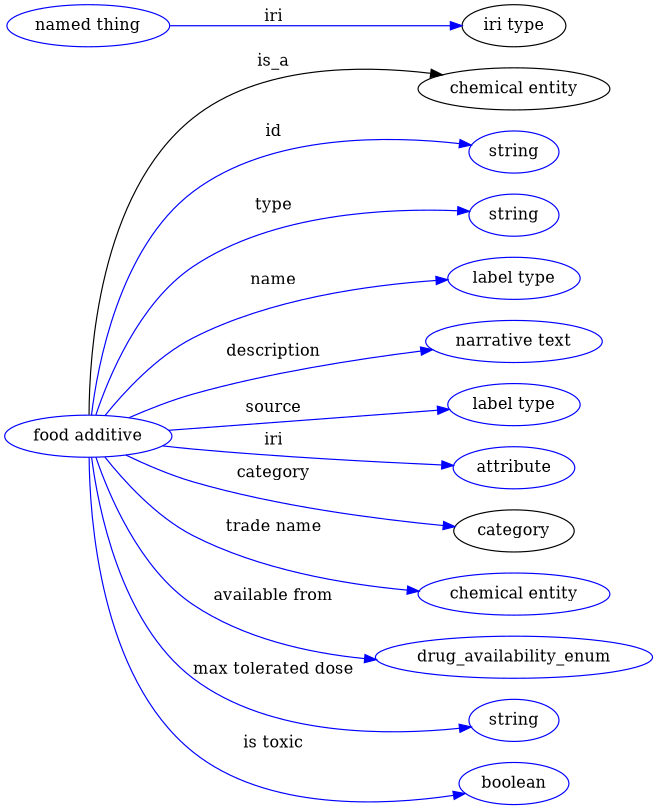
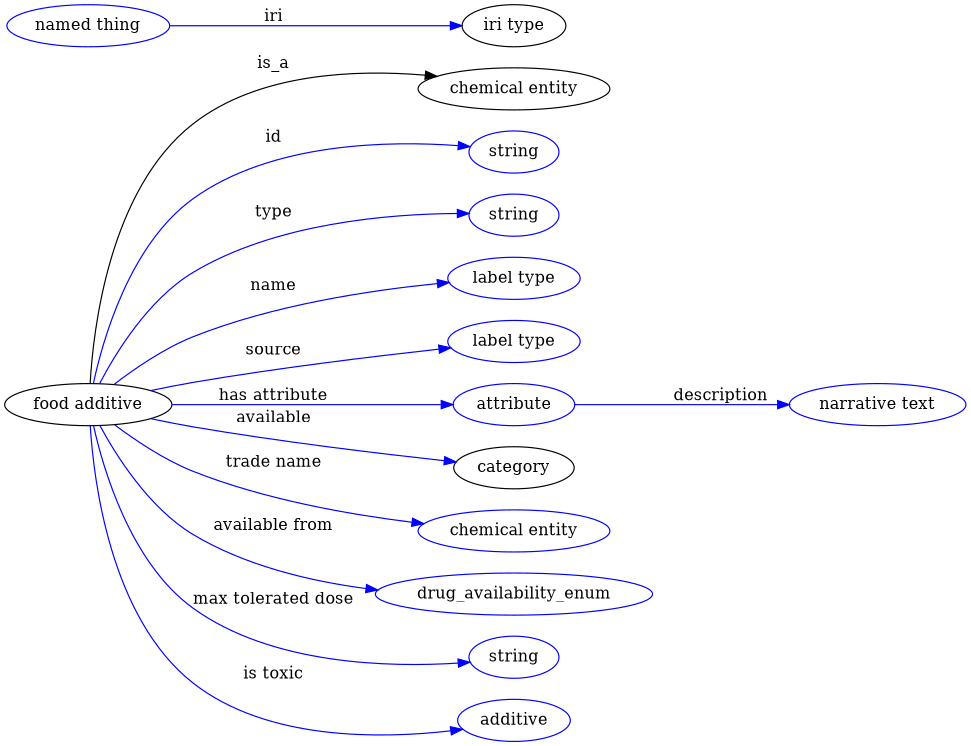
  digraph {
    rankdir=LR
    node [color=blue]
    edge [color=blue style=solid]
-   n1 [height=0.5 label="food additive" width=1.9859]
+   n1 [height=0.5 label="food additive" width=1.9859 color=""]
    "chemical entity" [height=0.5 width=2.2748 color=""]
    n3 [height=0.5 label=string width=1.0652]
    n4 [height=0.5 label=string width=1.0652]
    n5 [height=0.5 label="label type" width=1.5707]
    n6 [height=0.5 label="narrative text" width=2.0943]
    n7 [height=0.5 label="label type" width=1.5707]
    n8 [height=0.5 label=attribute width=1.4443]
    category [height=0.5 width=1.4263 color=""]
    n10 [height=0.5 label="chemical entity" width=2.2748]
    n11 [height=0.5 label=drug_availability_enum width=3.2858]
    n12 [height=0.5 label=string width=1.0652]
-   n13 [height=0.5 label=boolean width=1.2999]
+   n13 [height=0.5 label=additive width=1.2999]
    n14 [color=black height=0.5 label="iri type" width=1.2277]
    n15 [height=0.5 label="named thing" width=1.9318]
    n1 -> "chemical entity" [label=is_a color="" style=""]
    n1 -> n3 [label=id]
    n1 -> n4 [label=type]
    n1 -> n5 [label=name]
-   n1 -> n6 [label=description]
+   n8 -> n6 [label=description]
    n1 -> n7 [label=source]
-   n1 -> n8 [label=iri]
-   n1 -> category [label=category]
+   n1 -> n8 [label="has attribute"]
+   n1 -> category [label=available]
    n1 -> n10 [label="trade name"]
    n1 -> n11 [label="available from"]
    n1 -> n12 [label="max tolerated dose"]
    n1 -> n13 [label="is toxic"]
    n15 -> n14 [label=iri]
  }
